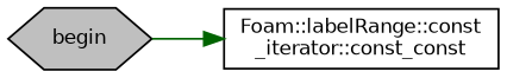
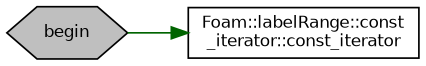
  digraph {
    rankdir=LR
    node [color=black fontname=Helvetica fontsize=10]
    n1 [fillcolor=grey75 fontcolor=black height=0.2 label=begin shape=hexagon style=filled width=0.4]
-   n2 [height=0.2 label="Foam::labelRange::const\l_iterator::const_const" shape=box width=0.4]
+   n2 [height=0.2 label="Foam::labelRange::const\l_iterator::const_iterator" shape=box width=0.4]
    n1 -> n2 [color=darkgreen fontname=Helvetica fontsize=10 labelfontname=Helvetica labelfontsize=10 style=solid]
  }
